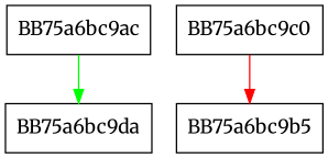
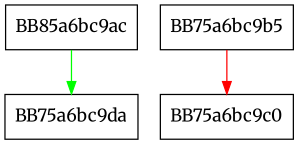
  digraph {
    fontname=Merriweather
    splines=ortho
    node [fontname=Merriweather shape=box]
    edge [fontname=Merriweather]
-   BB75a6bc9ac
+   BB75a6bc9ac [label=BB85a6bc9ac]
    BB75a6bc9da
    BB75a6bc9b5
    BB75a6bc9c0
    BB75a6bc9ac -> BB75a6bc9da [color=green]
-   BB75a6bc9c0 -> BB75a6bc9b5 [color=red]
+   BB75a6bc9b5 -> BB75a6bc9c0 [color=red]
  }
